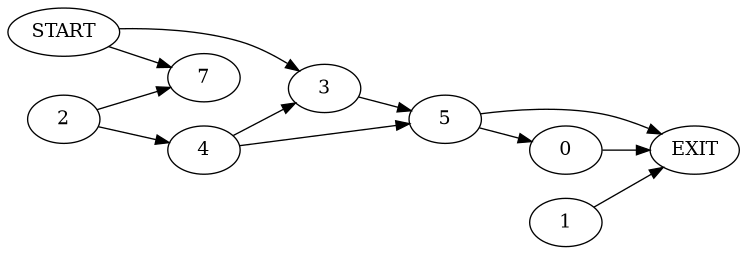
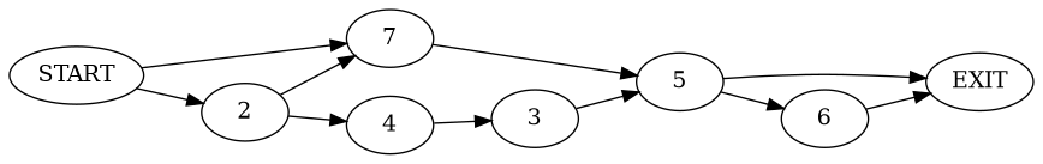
  digraph {
    rankdir=LR
    n1 [label=START]
    2
    7
    n4 [label=EXIT]
-   1
    4
    5
    3
-   6 [label=0]
-   n1 -> 3
+   6
+   n1 -> 2
    n1 -> 7
    2 -> 7
    2 -> 4
-   4 -> 5
-   1 -> n4
+   7 -> 5
    4 -> 3
    5 -> n4
    5 -> 6
    3 -> 5
    6 -> n4
  }
